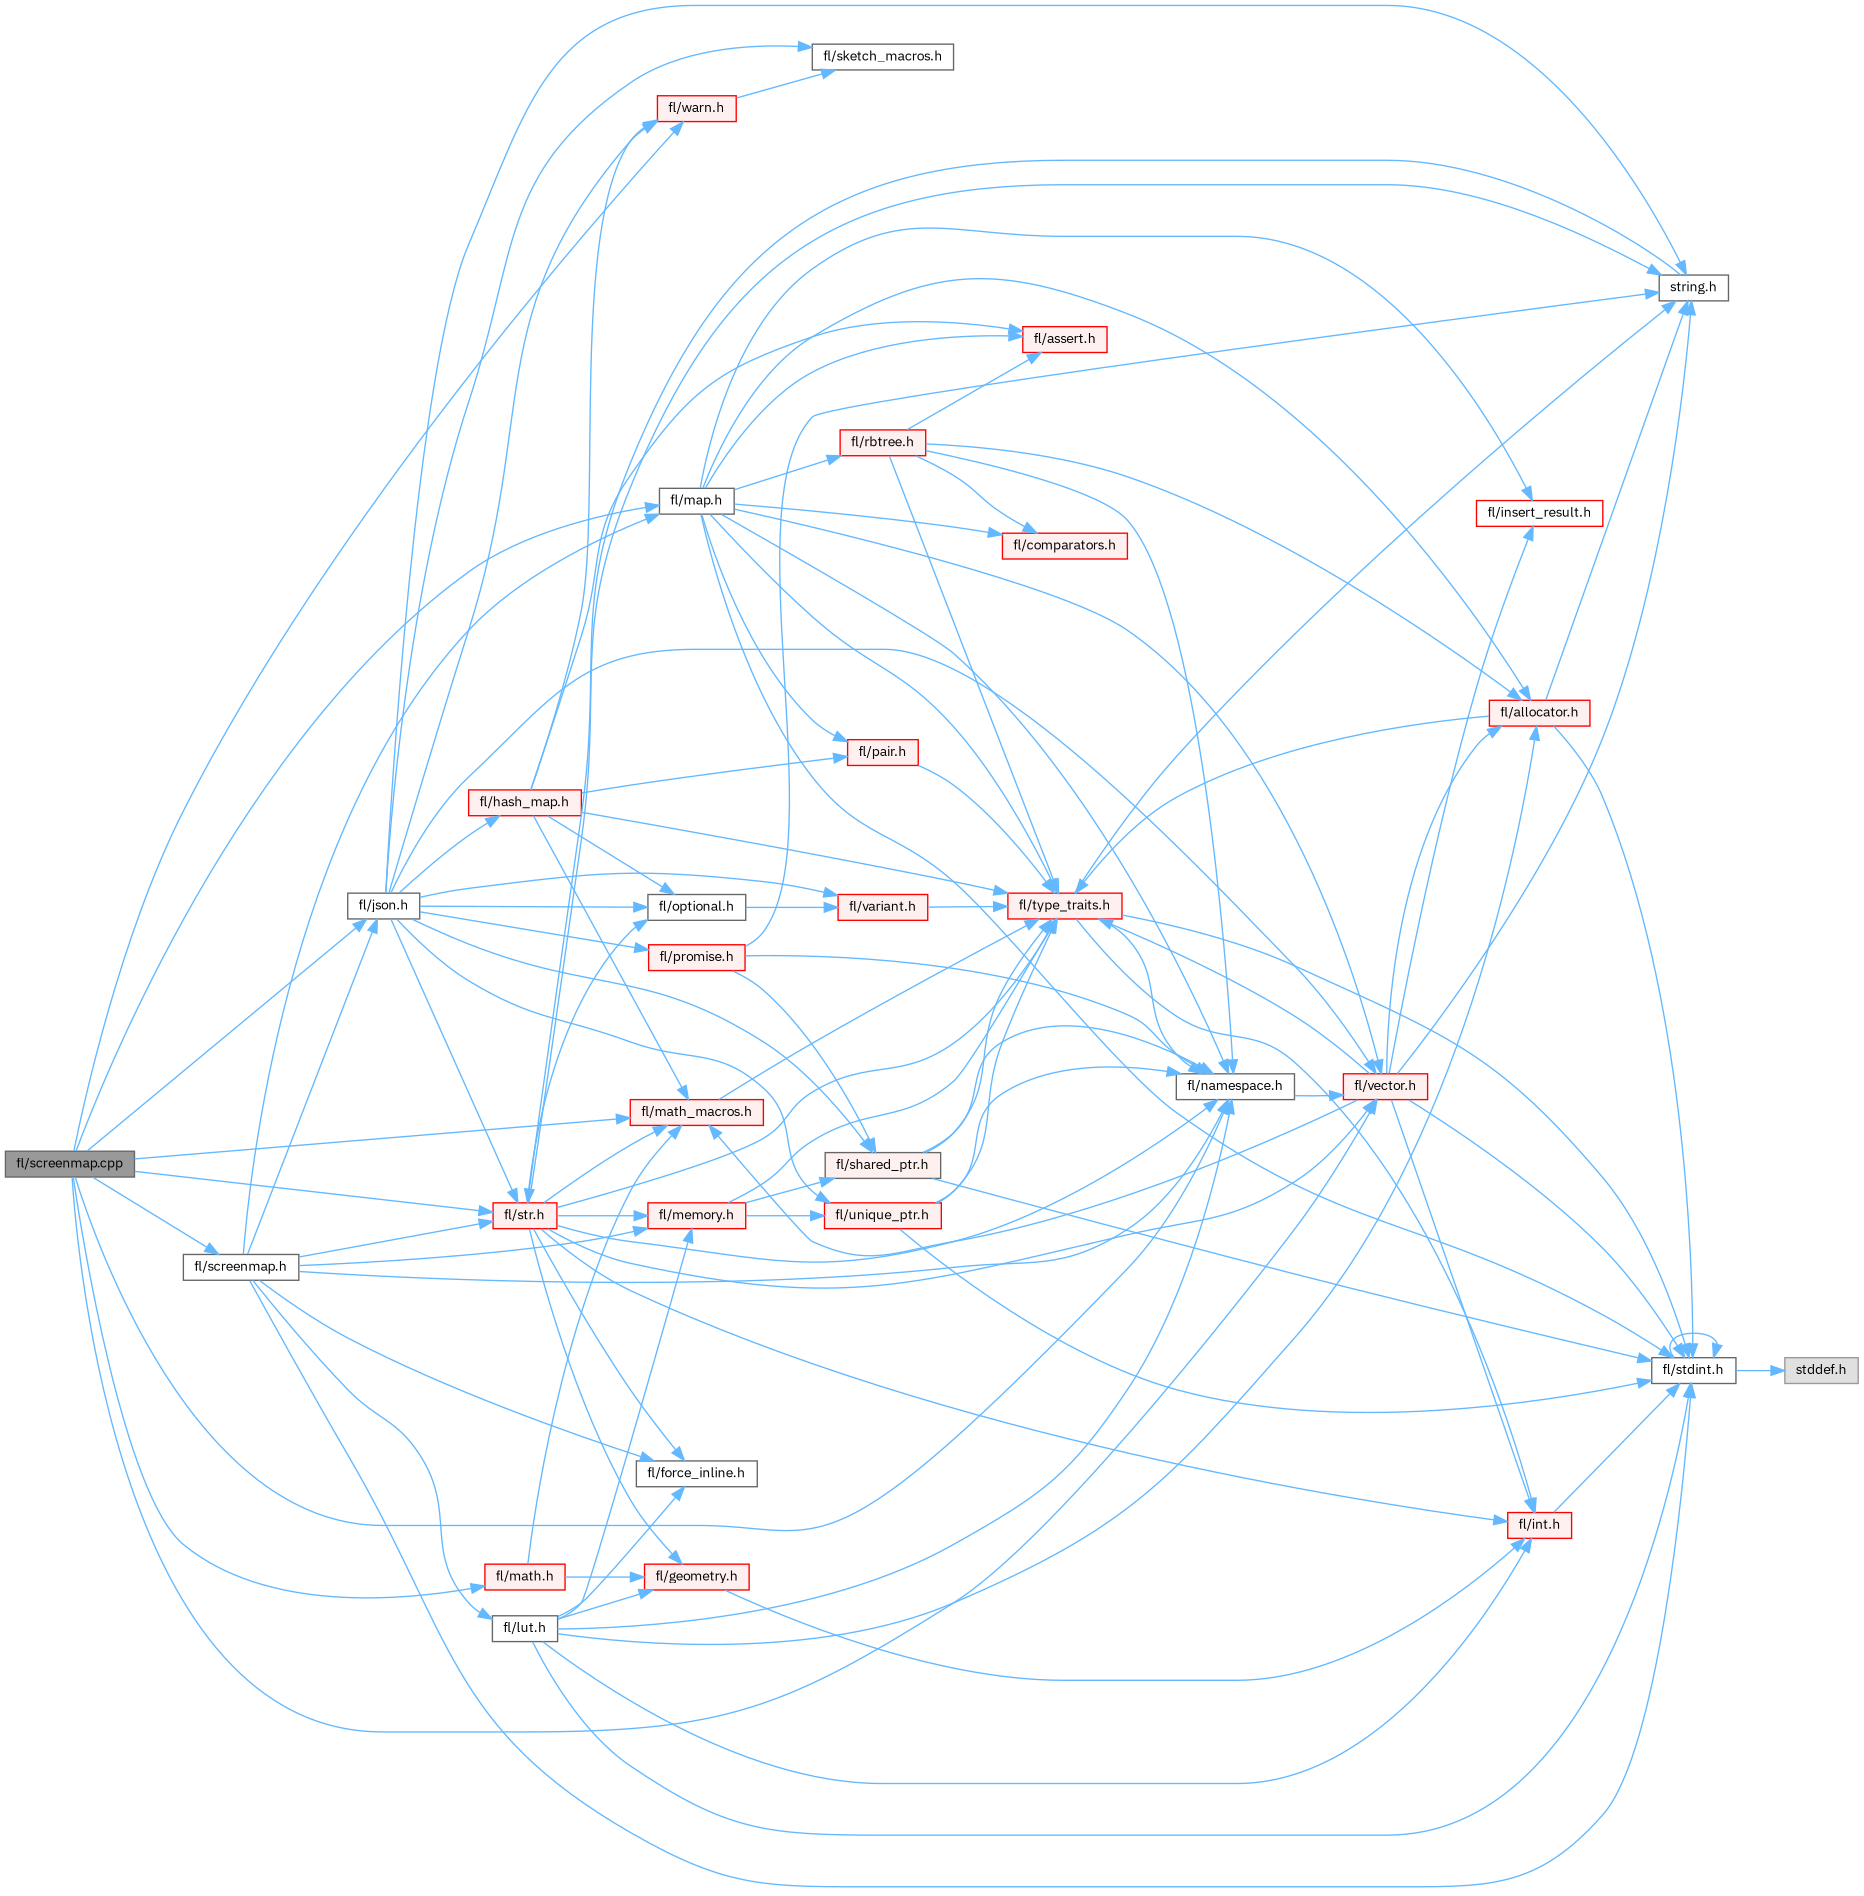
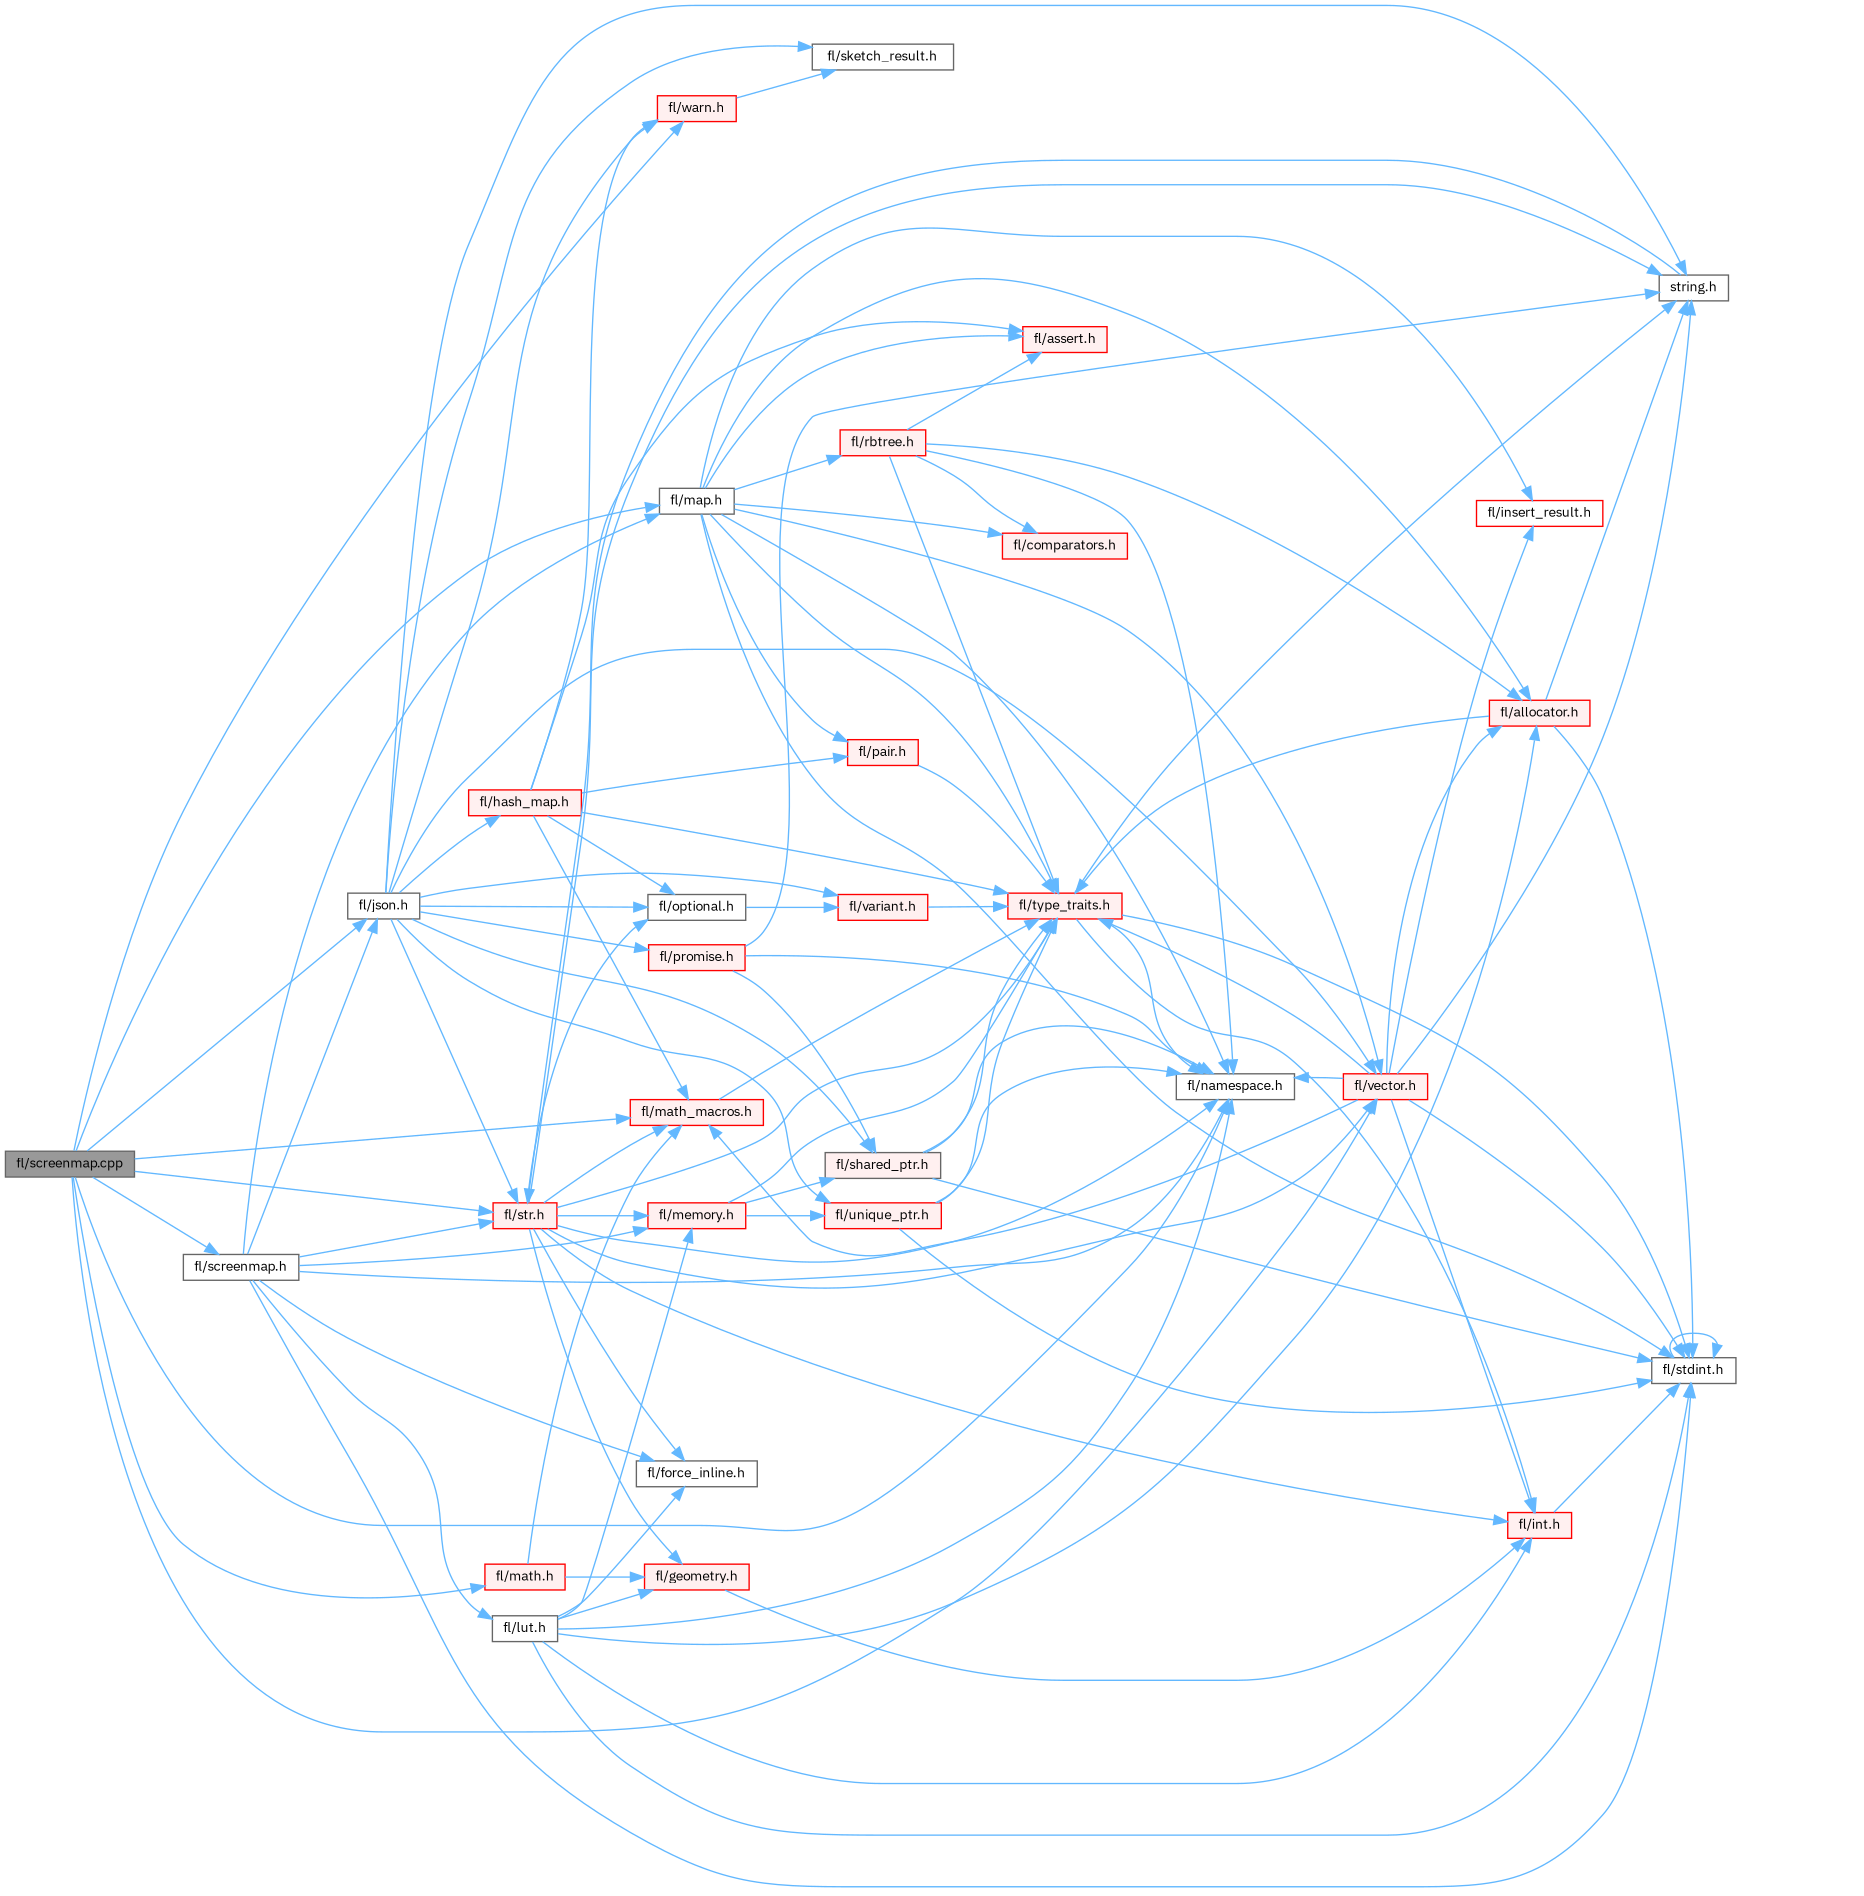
  digraph {
    fontname="IBM Plex Sans"
    rankdir=LR
    node [color=red fillcolor="#FFF0F0" fontname="IBM Plex Sans" fontsize=10 shape=box style=filled]
    edge [color=steelblue1 fontname="IBM Plex Sans" fontsize=10 labelfontname=Helvetica labelfontsize=10 style=solid]
    n1 [color=gray40 fillcolor=grey60 fontcolor=black height=0.2 label="fl/screenmap.cpp" width=0.4]
    n2 [color=grey40 fillcolor=white height=0.2 label="fl/screenmap.h" width=0.4]
    n3 [height=0.2 label="fl/str.h" width=0.4]
    n4 [height=0.2 label="fl/math.h" width=0.4]
    n5 [height=0.2 label="fl/math_macros.h" width=0.4]
    n6 [color=grey40 fillcolor=white height=0.2 label="fl/namespace.h" width=0.4]
    n7 [height=0.2 label="fl/vector.h" width=0.4]
    n8 [color=grey40 fillcolor=white height=0.2 label="fl/map.h" width=0.4]
    n9 [color=grey40 fillcolor=white height=0.2 label="fl/json.h" width=0.4]
    n10 [height=0.2 label="fl/warn.h" width=0.4]
    n11 [color=grey40 fillcolor=white height=0.2 label="fl/stdint.h" width=0.4]
    n12 [color=grey40 fillcolor=white height=0.2 label="fl/force_inline.h" width=0.4]
    n13 [color=grey40 fillcolor=white height=0.2 label="fl/lut.h" width=0.4]
    n14 [height=0.2 label="fl/memory.h" width=0.4]
    n15 [height=0.2 label="fl/int.h" width=0.4]
    n16 [height=0.2 label="fl/geometry.h" width=0.4]
    n17 [color=grey40 fillcolor=white height=0.2 label="string.h" width=0.4]
    n18 [height=0.2 label="fl/type_traits.h" width=0.4]
    n19 [color=grey40 fillcolor=white height=0.2 label="fl/optional.h" width=0.4]
    n20 [height=0.2 label="fl/allocator.h" width=0.4]
    n21 [fillcolor=white height=0.2 label="fl/insert_result.h" width=0.4]
    n22 [height=0.2 label="fl/assert.h" width=0.4]
    n23 [height=0.2 label="fl/comparators.h" width=0.4]
    n24 [height=0.2 label="fl/pair.h" width=0.4]
    n25 [height=0.2 label="fl/rbtree.h" width=0.4]
    n26 [color=grey40 height=0.2 label="fl/shared_ptr.h" width=0.4]
    n27 [height=0.2 label="fl/unique_ptr.h" width=0.4]
    n28 [height=0.2 label="fl/variant.h" width=0.4]
    n29 [height=0.2 label="fl/hash_map.h" width=0.4]
-   n30 [color=grey40 fillcolor=white height=0.2 label="fl/sketch_macros.h" width=0.4]
+   n30 [color=grey40 fillcolor=white height=0.2 label="fl/sketch_result.h" width=0.4]
    n31 [height=0.2 label="fl/promise.h" width=0.4]
-   n32 [color=grey60 fillcolor="#E0E0E0" height=0.2 label="stddef.h" width=0.4]
    n1 -> n2
    n1 -> n3
    n1 -> n4
    n1 -> n5
    n1 -> n6
    n1 -> n7
    n1 -> n8
    n1 -> n9
    n1 -> n10
    n2 -> n3
    n2 -> n6
    n2 -> n8
    n2 -> n9
    n2 -> n11
    n2 -> n12
    n2 -> n13
    n2 -> n14
    n3 -> n5
    n3 -> n6
    n3 -> n7
    n3 -> n12
    n3 -> n14
    n3 -> n15
    n3 -> n16
    n3 -> n17
    n3 -> n18
    n3 -> n19
    n4 -> n5
    n4 -> n16
    n5 -> n18
    n7 -> n5
-   n6 -> n7
+   n7 -> n6
    n7 -> n11
    n7 -> n15
    n7 -> n17
    n7 -> n18
    n7 -> n20
    n7 -> n21
    n8 -> n6
    n8 -> n7
    n8 -> n11
    n8 -> n18
    n8 -> n20
    n8 -> n21
    n8 -> n22
    n8 -> n23
    n8 -> n24
    n8 -> n25
    n9 -> n3
    n9 -> n7
    n9 -> n10
    n9 -> n17
    n9 -> n19
    n9 -> n26
    n9 -> n27
    n9 -> n28
    n9 -> n29
    n9 -> n30
    n9 -> n31
    n10 -> n30
    n11 -> n11
-   n11 -> n32
    n13 -> n6
    n13 -> n11
    n13 -> n12
    n13 -> n14
    n13 -> n15
    n13 -> n16
    n13 -> n20
    n14 -> n18
    n14 -> n26
    n14 -> n27
    n15 -> n11
    n16 -> n15
    n17 -> n3
    n18 -> n6
    n18 -> n11
    n18 -> n15
    n18 -> n17
    n19 -> n28
    n20 -> n11
    n20 -> n17
    n20 -> n18
    n24 -> n18
    n25 -> n6
    n25 -> n18
    n25 -> n20
    n25 -> n22
    n25 -> n23
    n26 -> n6
    n26 -> n11
    n26 -> n18
    n27 -> n6
    n27 -> n11
    n27 -> n18
    n28 -> n18
    n29 -> n5
    n29 -> n10
    n29 -> n18
    n29 -> n19
    n29 -> n22
    n29 -> n24
    n31 -> n6
    n31 -> n17
    n31 -> n26
  }
